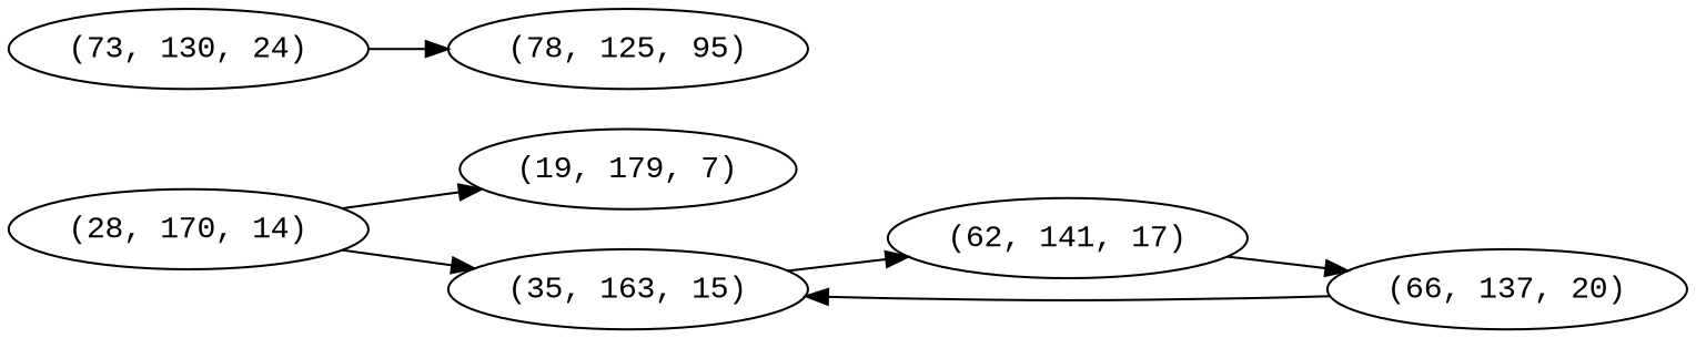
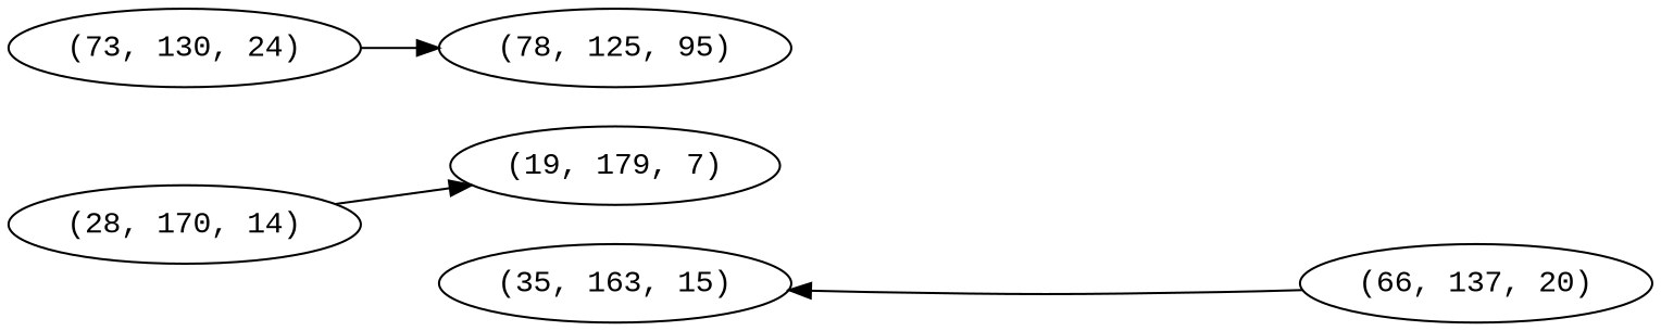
  digraph {
    fontname="Liberation Mono"
    rankdir=LR
    node [fontname="Liberation Mono"]
    edge [fontname="Liberation Mono"]
    "(28, 170, 14)"
    "(19, 179, 7)"
    "(35, 163, 15)"
-   "(62, 141, 17)"
    "(66, 137, 20)"
    n6 [label="(78, 125, 95)"]
    "(73, 130, 24)"
    "(28, 170, 14)" -> "(19, 179, 7)"
-   "(28, 170, 14)" -> "(35, 163, 15)"
-   "(35, 163, 15)" -> "(62, 141, 17)"
-   "(62, 141, 17)" -> "(66, 137, 20)"
    "(66, 137, 20)" -> "(35, 163, 15)"
    "(73, 130, 24)" -> n6
  }
